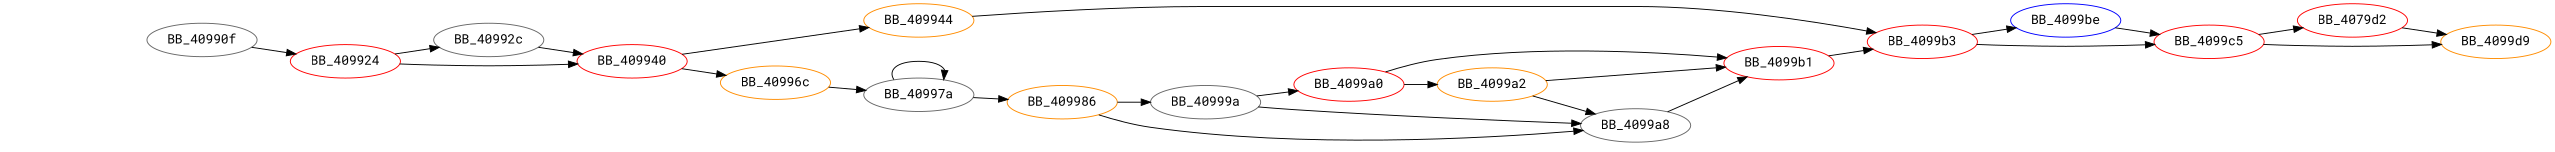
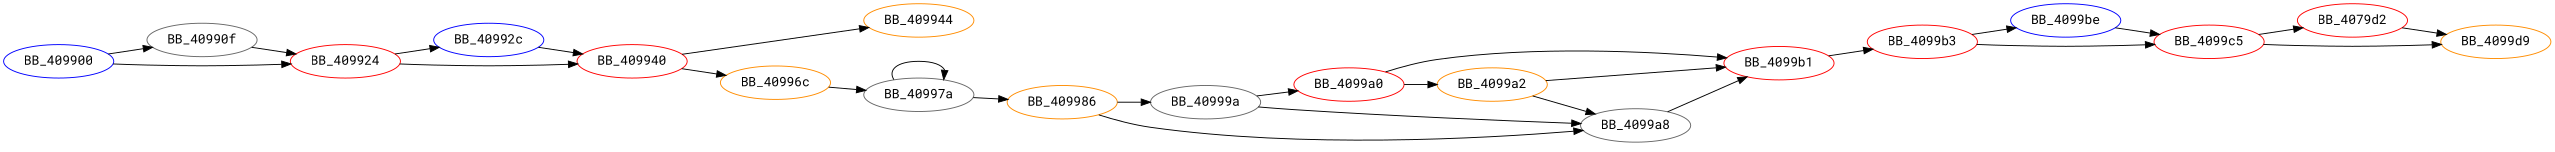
  digraph {
    fontname="Roboto Mono"
    rankdir=LR
    node [color=red fontname="Roboto Mono"]
    edge [fontname="Roboto Mono"]
+   BB_409900 [color=blue]
    BB_40990f [color=gray40]
    BB_409924
-   BB_40992c [color=gray40]
+   BB_40992c [color=blue]
    BB_409940
    BB_409944 [color=darkorange]
    BB_40996c [color=darkorange]
    BB_4099b3
    BB_40997a [color=gray40]
    BB_4099be [color=blue]
    BB_4099c5
    BB_409986 [color=darkorange]
    n13 [label=BB_4079d2]
    BB_4099d9 [color=darkorange]
    BB_40999a [color=gray40]
    BB_4099a8 [color=gray40]
    BB_4099a0
    BB_4099b1
    BB_4099a2 [color=darkorange]
+   BB_409900 -> BB_40990f
+   BB_409900 -> BB_409924
    BB_40990f -> BB_409924
    BB_409924 -> BB_40992c
    BB_409924 -> BB_409940
    BB_40992c -> BB_409940
    BB_409940 -> BB_409944
    BB_409940 -> BB_40996c
-   BB_409944 -> BB_4099b3
    BB_40996c -> BB_40997a
    BB_4099b3 -> BB_4099be
    BB_4099b3 -> BB_4099c5
    BB_40997a -> BB_40997a
    BB_40997a -> BB_409986
    BB_4099be -> BB_4099c5
    BB_4099c5 -> n13
    BB_4099c5 -> BB_4099d9
    BB_409986 -> BB_40999a
    BB_409986 -> BB_4099a8
    n13 -> BB_4099d9
    BB_40999a -> BB_4099a8
    BB_40999a -> BB_4099a0
    BB_4099a8 -> BB_4099b1
    BB_4099a0 -> BB_4099b1
    BB_4099a0 -> BB_4099a2
    BB_4099b1 -> BB_4099b3
    BB_4099a2 -> BB_4099a8
    BB_4099a2 -> BB_4099b1
  }
